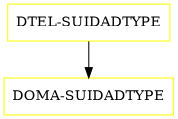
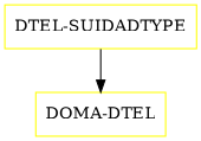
  digraph {
    node [color=yellow shape=box]
    "DTEL-SUIDADTYPE"
-   "DOMA-SUIDADTYPE"
+   "DOMA-SUIDADTYPE" [label="DOMA-DTEL"]
    "DTEL-SUIDADTYPE" -> "DOMA-SUIDADTYPE"
  }
